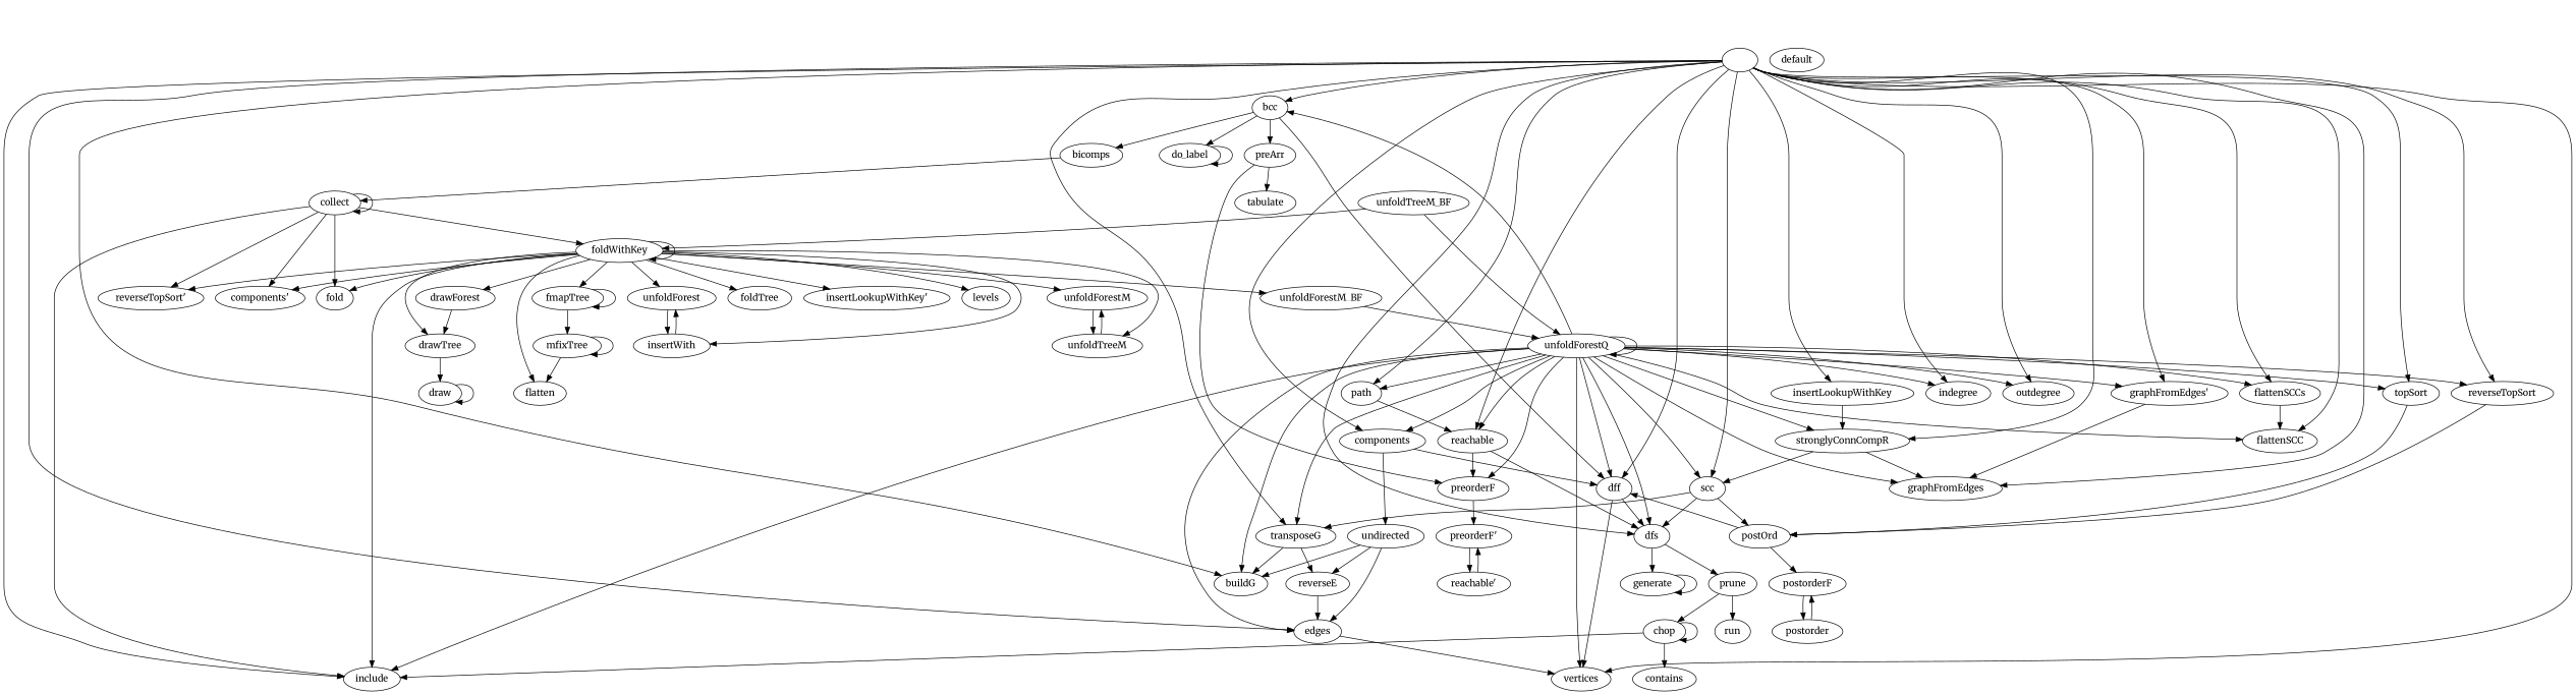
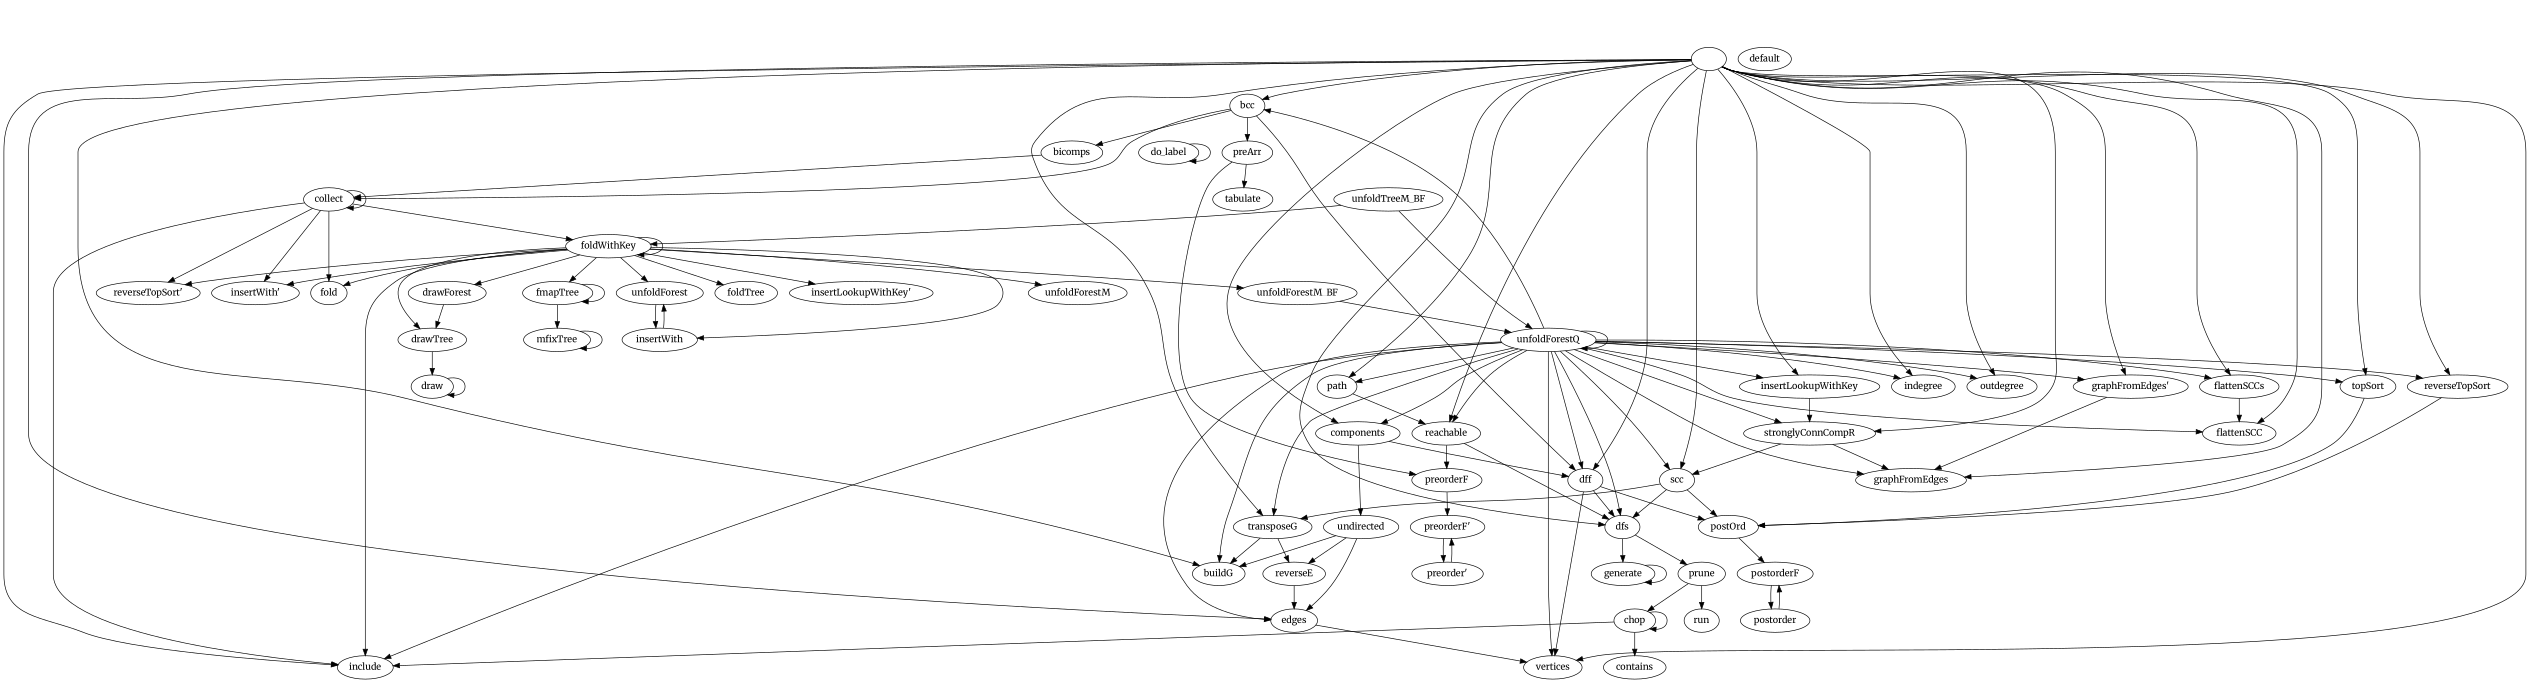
  strict digraph {
    fontname=Merriweather
    node [fontname=Merriweather style=solid]
    edge [fontname=Merriweather]
    bcc
    bicomps
    dff
    do_label
    preArr
    collect
    dfs
    vertices
    preorderF
    tabulate
    include
    fold
    foldWithKey
    n14 [label="reverseTopSort'"]
-   "insertWith\'" [label="components'"]
+   "insertWith\'"
    chop
    contains
    drawForest
    drawTree
-   flatten
    fmapTree
    foldTree
    "insertLookupWithKey\'"
-   levels
    unfoldForest
    unfoldForestM
    unfoldForestM_BF
    n28 [label=insertWith]
-   unfoldTreeM
    components
    undirected
    buildG
    edges
    reverseE
    default
    generate
    prune
    run
    draw
    flattenSCCs
    flattenSCC
    mfixTree
    unfoldForestQ
    unfoldTreeM_BF
    "graphFromEdges\'"
    graphFromEdges
    path
    reachable
    postOrd
    postorderF
    postorder
    "preorderF\'"
-   "preorder\'" [label="reachable'"]
+   "preorder\'"
    reverseTopSort
    scc
    transposeG
    n57 [label=insertLookupWithKey]
    stronglyConnCompR
    topSort
    indegree
    outdegree
    "" [style=""]
    bcc -> bicomps
    bcc -> dff
-   bcc -> do_label
+   bcc -> collect
    bcc -> preArr
    bicomps -> collect
    dff -> dfs
    dff -> vertices
    do_label -> do_label
    preArr -> preorderF
    preArr -> tabulate
    collect -> collect
    collect -> include
    collect -> fold
    collect -> foldWithKey
    collect -> n14
    collect -> "insertWith\'"
    dfs -> generate
    dfs -> prune
    preorderF -> "preorderF\'"
    foldWithKey -> include
    foldWithKey -> fold
    foldWithKey -> foldWithKey
    foldWithKey -> n14
    foldWithKey -> "insertWith\'"
    foldWithKey -> drawForest
    foldWithKey -> drawTree
-   foldWithKey -> flatten
    foldWithKey -> fmapTree
    foldWithKey -> foldTree
    foldWithKey -> "insertLookupWithKey\'"
-   foldWithKey -> levels
    foldWithKey -> unfoldForest
    foldWithKey -> unfoldForestM
    foldWithKey -> unfoldForestM_BF
    foldWithKey -> n28
-   foldWithKey -> unfoldTreeM
    chop -> include
    chop -> chop
    chop -> contains
    drawForest -> drawTree
    drawTree -> draw
    fmapTree -> fmapTree
    fmapTree -> mfixTree
    unfoldForest -> n28
-   unfoldForestM -> unfoldTreeM
    unfoldForestM_BF -> unfoldForestQ
    n28 -> unfoldForest
-   unfoldTreeM -> unfoldForestM
    components -> dff
    components -> undirected
    undirected -> buildG
    undirected -> edges
    undirected -> reverseE
    edges -> vertices
    reverseE -> edges
    generate -> generate
    prune -> chop
    prune -> run
    draw -> draw
    flattenSCCs -> flattenSCC
-   mfixTree -> flatten
    mfixTree -> mfixTree
    unfoldForestQ -> bcc
    unfoldForestQ -> dff
    unfoldForestQ -> dfs
    unfoldForestQ -> vertices
    unfoldForestQ -> include
    unfoldForestQ -> components
    unfoldForestQ -> buildG
    unfoldForestQ -> edges
    unfoldForestQ -> flattenSCCs
    unfoldForestQ -> flattenSCC
    unfoldForestQ -> unfoldForestQ
    unfoldForestQ -> "graphFromEdges\'"
    unfoldForestQ -> graphFromEdges
    unfoldForestQ -> path
    unfoldForestQ -> reachable
    unfoldForestQ -> reverseTopSort
    unfoldForestQ -> scc
    unfoldForestQ -> transposeG
-   unfoldForestQ -> preorderF
+   unfoldForestQ -> n57
    unfoldForestQ -> stronglyConnCompR
    unfoldForestQ -> topSort
    unfoldForestQ -> indegree
    unfoldForestQ -> outdegree
    unfoldTreeM_BF -> foldWithKey
    unfoldTreeM_BF -> unfoldForestQ
    "graphFromEdges\'" -> graphFromEdges
    path -> reachable
    reachable -> dfs
    reachable -> preorderF
-   postOrd -> dff
+   dff -> postOrd
    postOrd -> postorderF
    postorderF -> postorder
    postorder -> postorderF
    "preorderF\'" -> "preorder\'"
    "preorder\'" -> "preorderF\'"
    reverseTopSort -> postOrd
    scc -> dfs
    scc -> postOrd
    scc -> transposeG
    transposeG -> buildG
    transposeG -> reverseE
    n57 -> stronglyConnCompR
    stronglyConnCompR -> graphFromEdges
    stronglyConnCompR -> scc
    topSort -> postOrd
    "" -> bcc
    "" -> dff
    "" -> dfs
    "" -> vertices
    "" -> include
    "" -> components
    "" -> buildG
    "" -> edges
    "" -> flattenSCCs
    "" -> flattenSCC
    "" -> "graphFromEdges\'"
    "" -> graphFromEdges
    "" -> path
    "" -> reachable
    "" -> reverseTopSort
    "" -> scc
    "" -> transposeG
    "" -> n57
    "" -> stronglyConnCompR
    "" -> topSort
    "" -> indegree
    "" -> outdegree
  }
